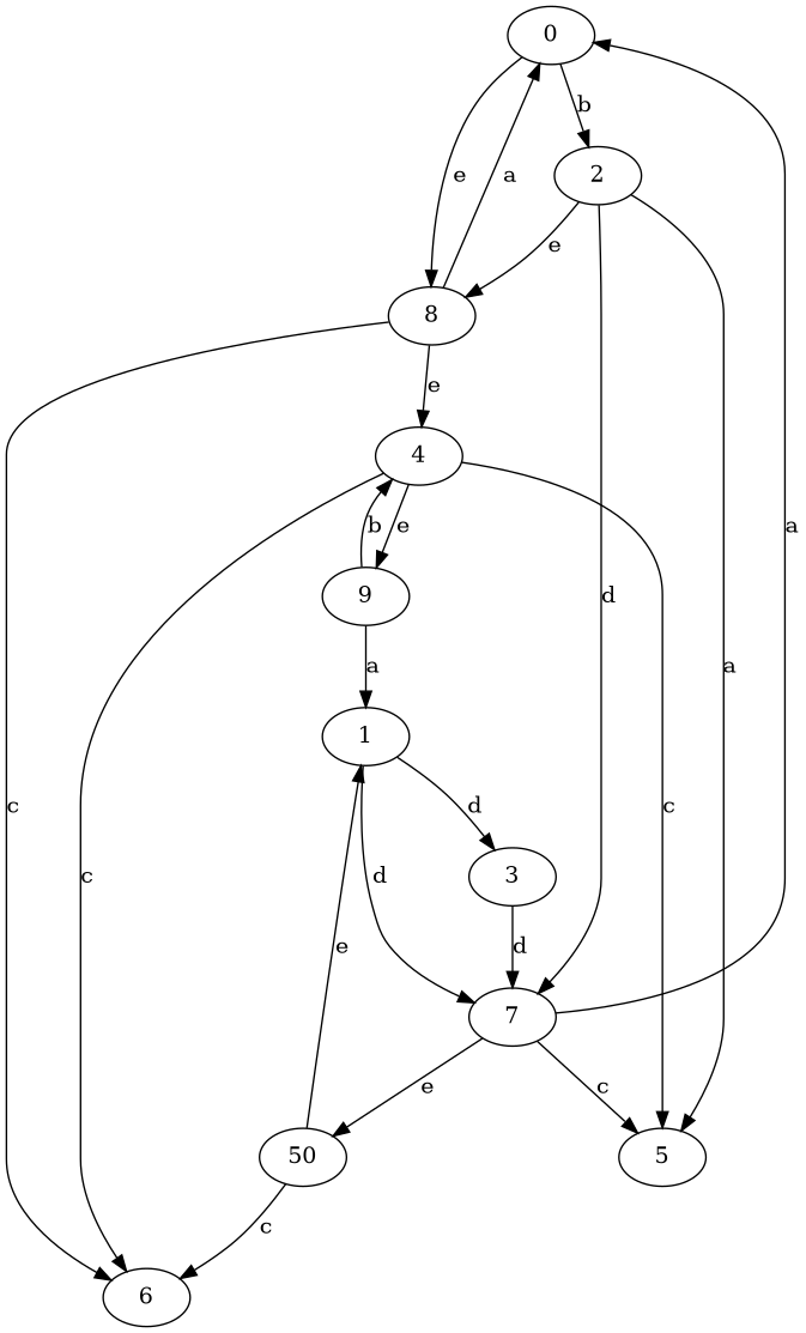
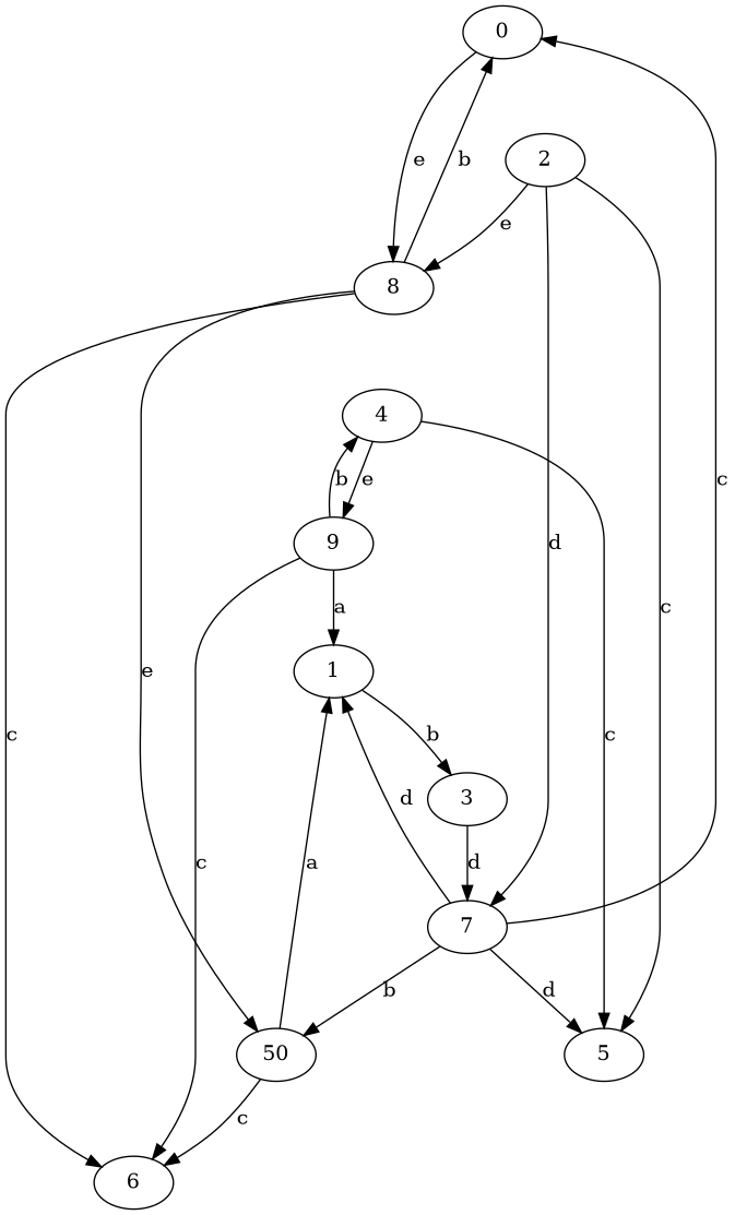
  strict digraph {
    0
    2
    8
    7
    5
    n6 [label=50]
    6
    1
    3
    4
    9
-   0 -> 2 [label=b]
    0 -> 8 [label=e]
    2 -> 8 [label=e]
    2 -> 7 [label=d]
-   2 -> 5 [label=a]
-   8 -> 0 [label=a]
-   8 -> 4 [label=e]
+   2 -> 5 [label=c]
+   8 -> 0 [label=b]
+   8 -> n6 [label=e]
    8 -> 6 [label=c]
-   7 -> 0 [label=a]
-   7 -> 5 [label=c]
-   7 -> n6 [label=e]
+   7 -> 0 [label=c]
+   7 -> 5 [label=d]
+   7 -> n6 [label=b]
    n6 -> 6 [label=c]
-   n6 -> 1 [label=e]
-   1 -> 7 [label=d]
-   1 -> 3 [label=d]
+   n6 -> 1 [label=a]
+   7 -> 1 [label=d]
+   1 -> 3 [label=b]
    3 -> 7 [label=d]
    4 -> 5 [label=c]
    4 -> 9 [label=e]
-   4 -> 6 [label=c]
+   9 -> 6 [label=c]
    9 -> 1 [label=a]
    9 -> 4 [label=b]
  }
